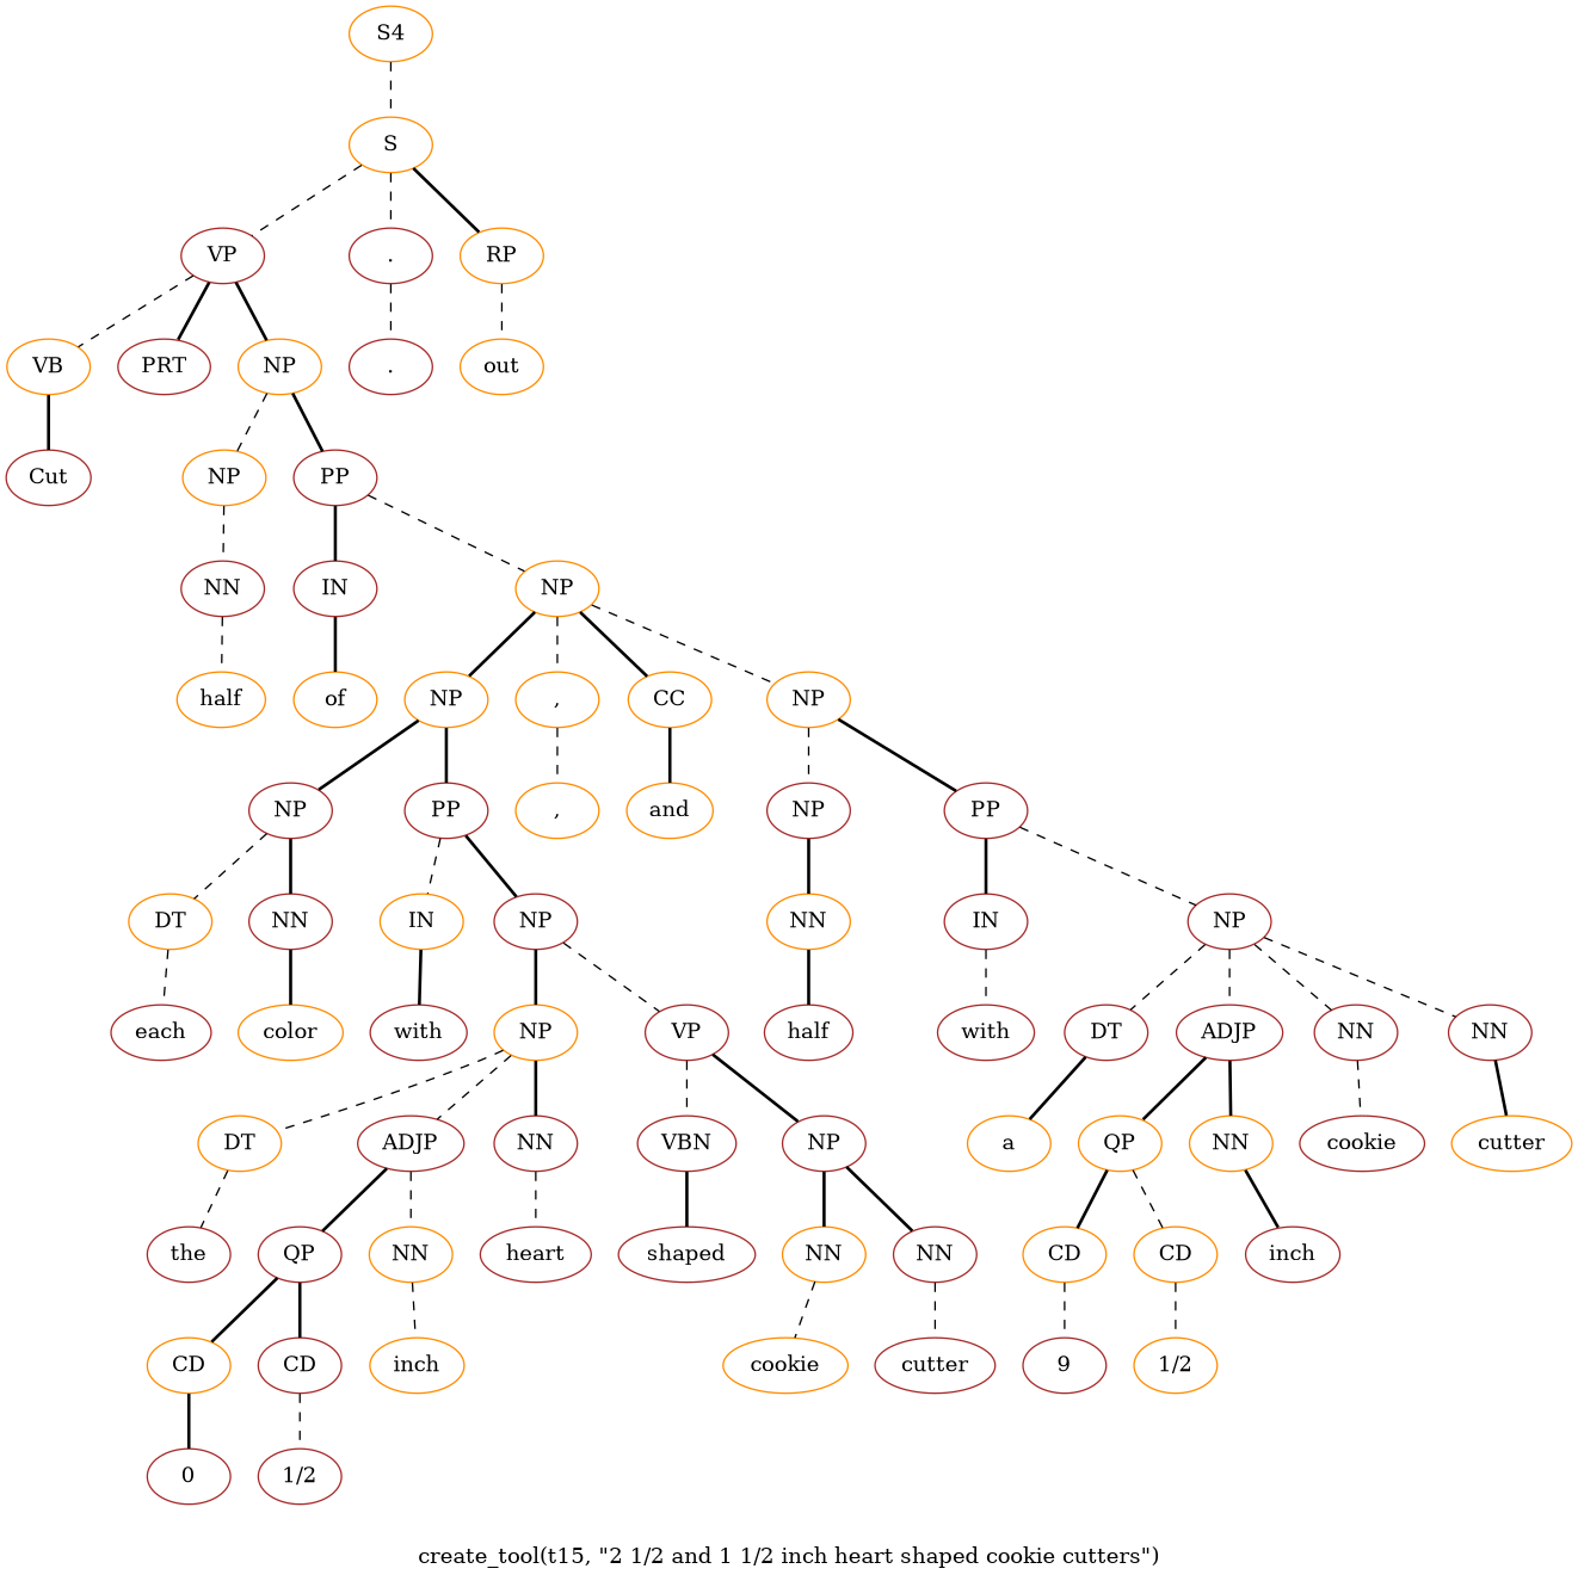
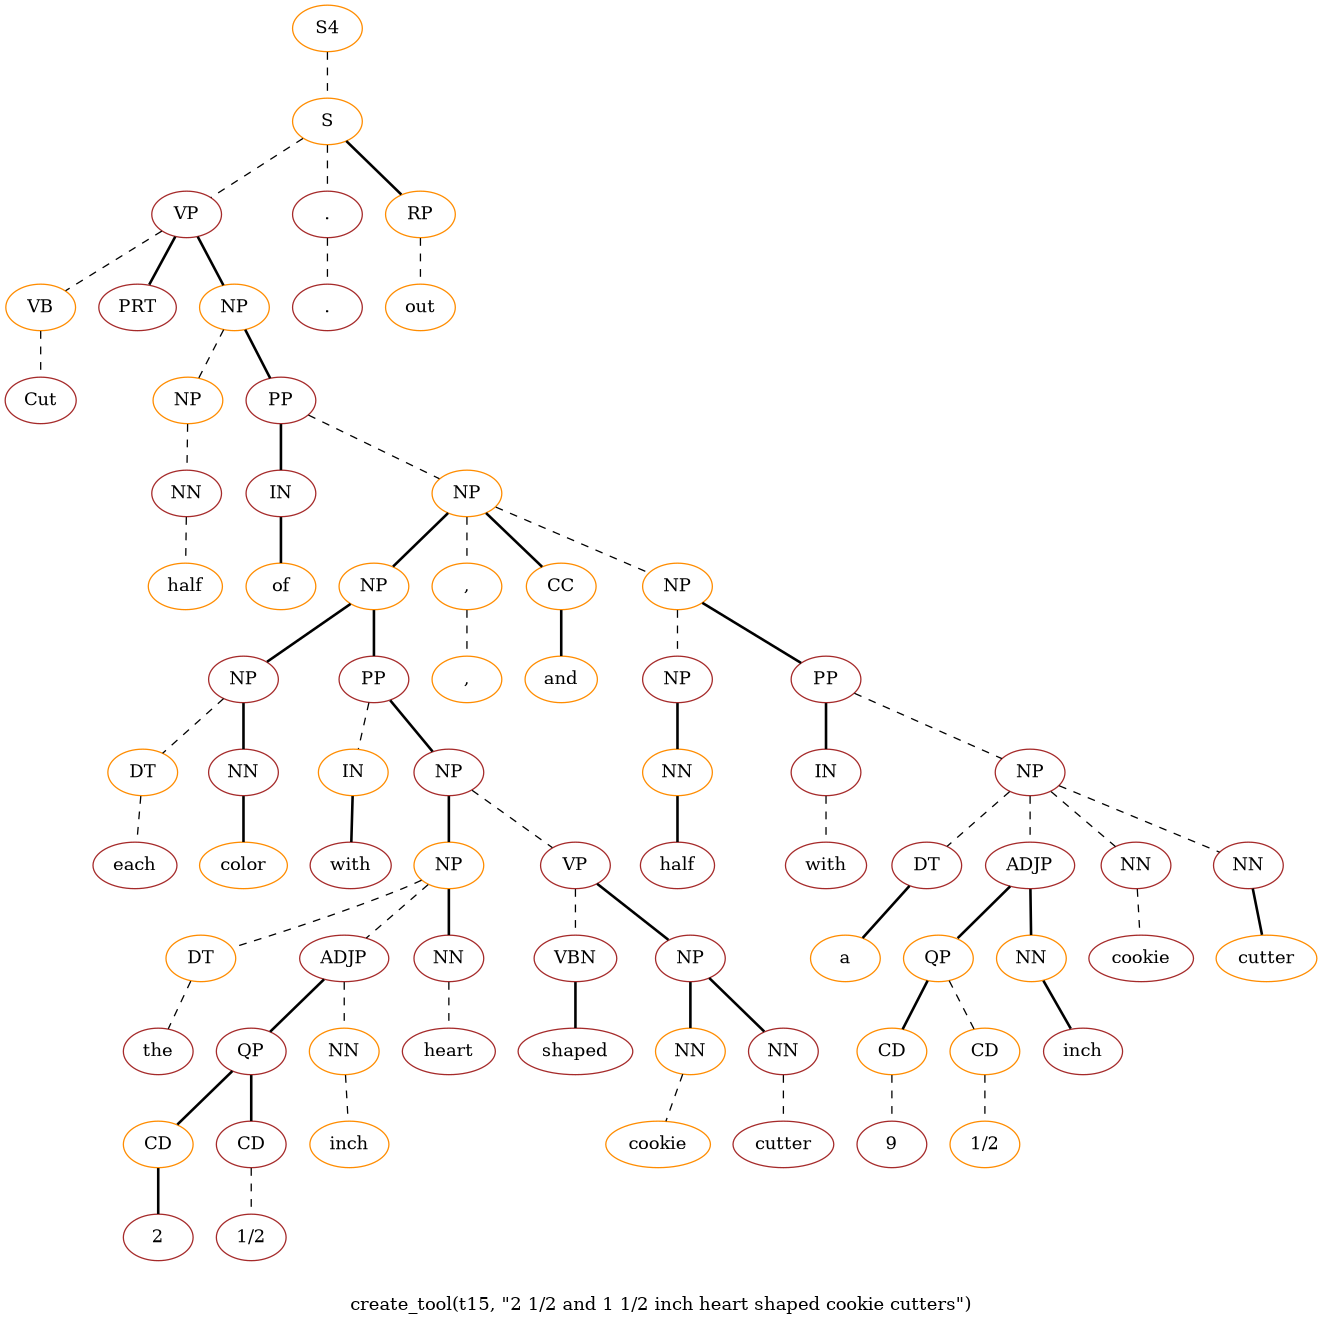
  graph {
    label="create_tool(t15, \"2 1/2 and 1 1/2 inch heart shaped cookie cutters\")"
    node [color=brown]
    edge [style=dashed]
    n1 [color=darkorange label=S4]
    n2 [color=darkorange label=S]
    n3 [label=VP]
    n4 [label="."]
    n5 [color=darkorange label=RP]
    n6 [color=darkorange label=VB]
    n7 [label=PRT]
    n8 [color=darkorange label=NP]
    n9 [label="."]
    n10 [label=Cut]
    n11 [color=darkorange label=NP]
    n12 [label=PP]
    n13 [color=darkorange label=out]
    n14 [label=NN]
    n15 [label=IN]
    n16 [color=darkorange label=NP]
    n17 [color=darkorange label=half]
    n18 [color=darkorange label=of]
    n19 [color=darkorange label=NP]
    n20 [color=darkorange label=","]
    n21 [color=darkorange label=CC]
    n22 [color=darkorange label=NP]
    n23 [label=NP]
    n24 [label=PP]
    n25 [color=darkorange label=","]
    n26 [color=darkorange label=and]
    n27 [label=NP]
    n28 [label=PP]
    n29 [color=darkorange label=DT]
    n30 [label=NN]
    n31 [color=darkorange label=IN]
    n32 [label=NP]
    n33 [label=each]
    n34 [color=darkorange label=color]
    n35 [label=with]
    n36 [color=darkorange label=NP]
    n37 [label=VP]
    n38 [color=darkorange label=DT]
    n39 [label=ADJP]
    n40 [label=NN]
    n41 [label=VBN]
    n42 [label=NP]
    n43 [label=the]
    n44 [label=QP]
    n45 [color=darkorange label=NN]
    n46 [label=heart]
    n47 [color=darkorange label=CD]
    n48 [label=CD]
    n49 [color=darkorange label=inch]
-   n50 [label=0]
+   n50 [label=2]
    n51 [label="1/2"]
    n52 [label=shaped]
    n53 [color=darkorange label=NN]
    n54 [label=NN]
    n55 [color=darkorange label=cookie]
    n56 [label=cutter]
    n57 [color=darkorange label=NN]
    n58 [label=IN]
    n59 [label=NP]
    n60 [label=half]
    n61 [label=with]
    n62 [label=DT]
    n63 [label=ADJP]
    n64 [label=NN]
    n65 [label=NN]
    n66 [color=darkorange label=a]
    n67 [color=darkorange label=QP]
    n68 [color=darkorange label=NN]
    n69 [label=cookie]
    n70 [color=darkorange label=cutter]
    n71 [color=darkorange label=CD]
    n72 [color=darkorange label=CD]
    n73 [label=inch]
    n74 [label=9]
    n75 [color=darkorange label="1/2"]
    n1 -- n2
    n2 -- n3
    n2 -- n4
    n2 -- n5 [style=bold]
    n3 -- n6
    n3 -- n7 [style=bold]
    n3 -- n8 [style=bold]
    n4 -- n9
    n5 -- n13
-   n6 -- n10 [style=bold]
+   n6 -- n10
    n8 -- n11
    n8 -- n12 [style=bold]
    n11 -- n14
    n12 -- n15 [style=bold]
    n12 -- n16
    n14 -- n17
    n15 -- n18 [style=bold]
    n16 -- n19 [style=bold]
    n16 -- n20
    n16 -- n21 [style=bold]
    n16 -- n22
    n19 -- n23 [style=bold]
    n19 -- n24 [style=bold]
    n20 -- n25
    n21 -- n26 [style=bold]
    n22 -- n27
    n22 -- n28 [style=bold]
    n23 -- n29
    n23 -- n30 [style=bold]
    n24 -- n31
    n24 -- n32 [style=bold]
    n27 -- n57 [style=bold]
    n28 -- n58 [style=bold]
    n28 -- n59
    n29 -- n33
    n30 -- n34 [style=bold]
    n31 -- n35 [style=bold]
    n32 -- n36 [style=bold]
    n32 -- n37
    n36 -- n38
    n36 -- n39
    n36 -- n40 [style=bold]
    n37 -- n41
    n37 -- n42 [style=bold]
    n38 -- n43
    n39 -- n44 [style=bold]
    n39 -- n45
    n40 -- n46
    n41 -- n52 [style=bold]
    n42 -- n53 [style=bold]
    n42 -- n54 [style=bold]
    n44 -- n47 [style=bold]
    n44 -- n48 [style=bold]
    n45 -- n49
    n47 -- n50 [style=bold]
    n48 -- n51
    n53 -- n55
    n54 -- n56
    n57 -- n60 [style=bold]
    n58 -- n61
    n59 -- n62
    n59 -- n63
    n59 -- n64
    n59 -- n65
    n62 -- n66 [style=bold]
    n63 -- n67 [style=bold]
    n63 -- n68 [style=bold]
    n64 -- n69
    n65 -- n70 [style=bold]
    n67 -- n71 [style=bold]
    n67 -- n72
    n68 -- n73 [style=bold]
    n71 -- n74
    n72 -- n75
  }
